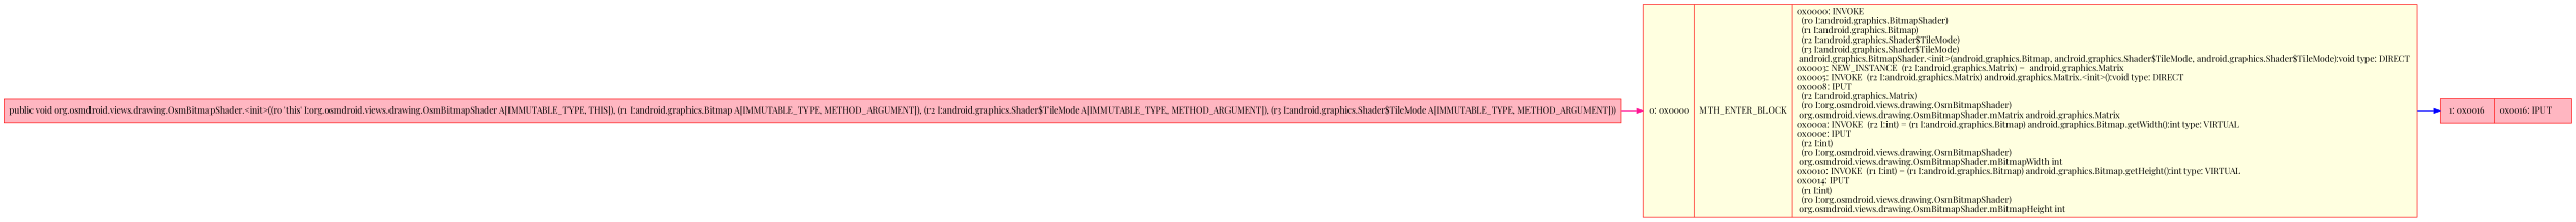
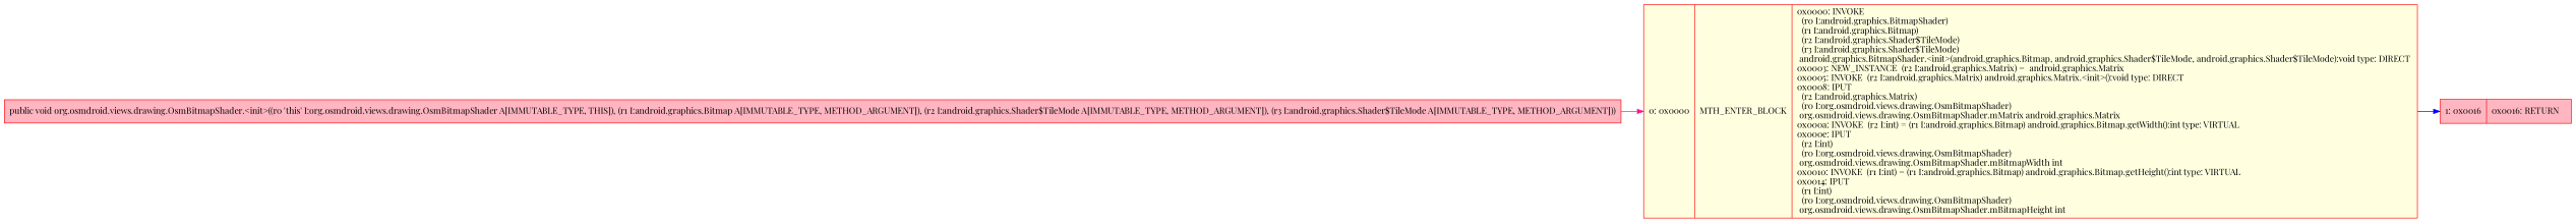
  digraph {
    rankdir=LR
    fontname="Playfair Display"
    node [shape=record style=filled fillcolor=lightpink color=red fontname="Playfair Display"]
    edge [fontname="Playfair Display"]
    n1 [label="{0\:\ 0x0000|MTH_ENTER_BLOCK\l|0x0000: INVOKE  \l  (r0 I:android.graphics.BitmapShader)\l  (r1 I:android.graphics.Bitmap)\l  (r2 I:android.graphics.Shader$TileMode)\l  (r3 I:android.graphics.Shader$TileMode)\l android.graphics.BitmapShader.\<init\>(android.graphics.Bitmap, android.graphics.Shader$TileMode, android.graphics.Shader$TileMode):void type: DIRECT \l0x0003: NEW_INSTANCE  (r2 I:android.graphics.Matrix) =  android.graphics.Matrix \l0x0005: INVOKE  (r2 I:android.graphics.Matrix) android.graphics.Matrix.\<init\>():void type: DIRECT \l0x0008: IPUT  \l  (r2 I:android.graphics.Matrix)\l  (r0 I:org.osmdroid.views.drawing.OsmBitmapShader)\l org.osmdroid.views.drawing.OsmBitmapShader.mMatrix android.graphics.Matrix \l0x000a: INVOKE  (r2 I:int) = (r1 I:android.graphics.Bitmap) android.graphics.Bitmap.getWidth():int type: VIRTUAL \l0x000e: IPUT  \l  (r2 I:int)\l  (r0 I:org.osmdroid.views.drawing.OsmBitmapShader)\l org.osmdroid.views.drawing.OsmBitmapShader.mBitmapWidth int \l0x0010: INVOKE  (r1 I:int) = (r1 I:android.graphics.Bitmap) android.graphics.Bitmap.getHeight():int type: VIRTUAL \l0x0014: IPUT  \l  (r1 I:int)\l  (r0 I:org.osmdroid.views.drawing.OsmBitmapShader)\l org.osmdroid.views.drawing.OsmBitmapShader.mBitmapHeight int \l}" fillcolor=lightyellow]
-   n2 [label="{1\:\ 0x0016|0x0016: IPUT   \l}"]
+   n2 [label="{1\:\ 0x0016|0x0016: RETURN   \l}"]
    n3 [label="{public void org.osmdroid.views.drawing.OsmBitmapShader.\<init\>((r0 'this' I:org.osmdroid.views.drawing.OsmBitmapShader A[IMMUTABLE_TYPE, THIS]), (r1 I:android.graphics.Bitmap A[IMMUTABLE_TYPE, METHOD_ARGUMENT]), (r2 I:android.graphics.Shader$TileMode A[IMMUTABLE_TYPE, METHOD_ARGUMENT]), (r3 I:android.graphics.Shader$TileMode A[IMMUTABLE_TYPE, METHOD_ARGUMENT])) }"]
    n1 -> n2 [color=blue]
    n3 -> n1 [color=deeppink]
  }
